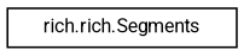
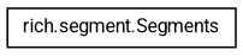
  digraph {
    rankdir=LR
    fontname=Roboto
-   n1 [color=black fillcolor=white fontname=Roboto fontsize=10 height=0.2 label="rich.rich.Segments" shape=record style=filled width=0.4]
+   n1 [color=black fillcolor=white fontname=Roboto fontsize=10 height=0.2 label="rich.segment.Segments" shape=record style=filled width=0.4]
  }
